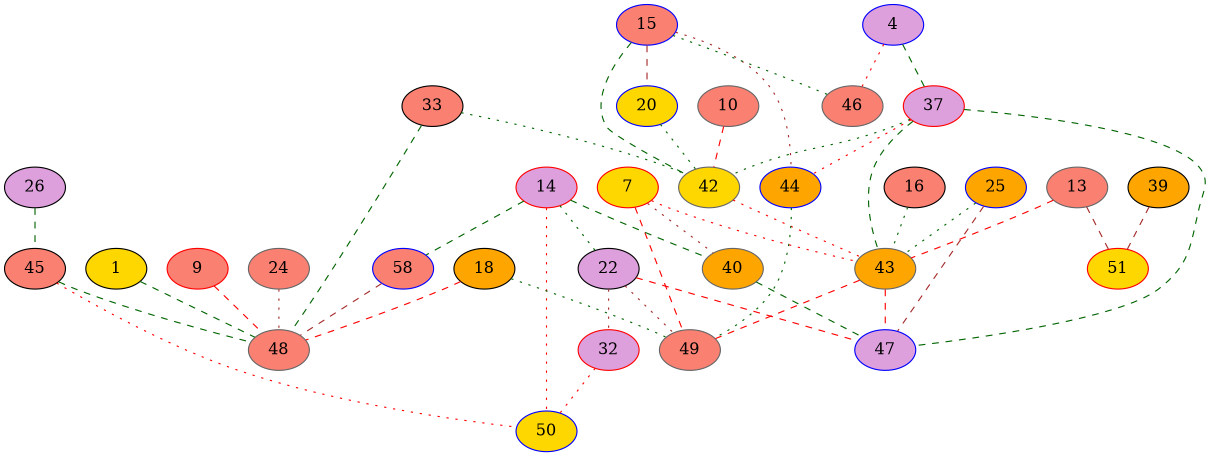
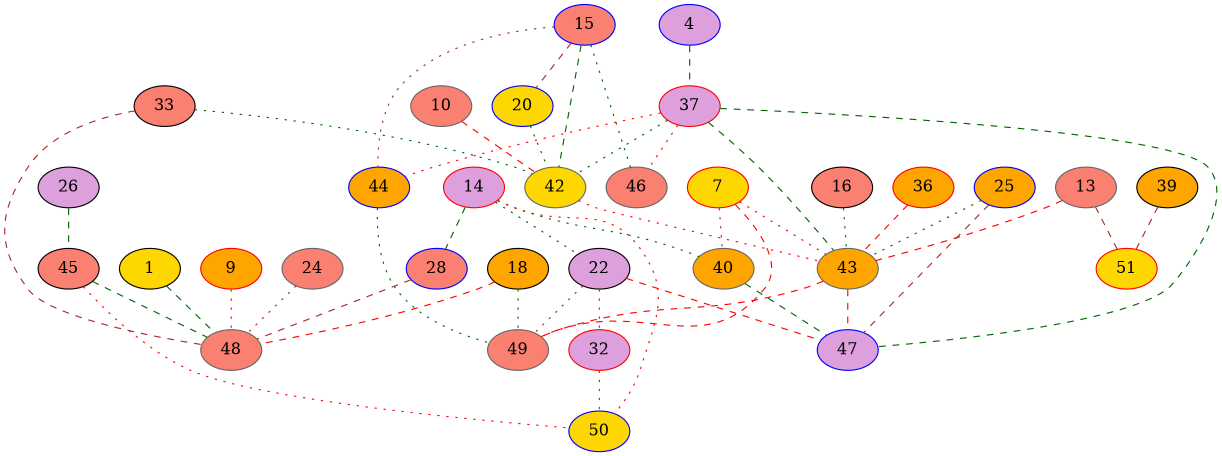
  graph {
    node [color=gray40 fillcolor=salmon style=filled]
    edge [color=darkgreen style=dashed weight=1.0]
    1 [color=black fillcolor=gold]
    48
    4 [color=blue fillcolor=plum]
    37 [color=red fillcolor=plum]
    43 [fillcolor=orange]
    42 [fillcolor=gold]
    44 [color=blue fillcolor=orange]
    46
    47 [color=blue fillcolor=plum]
    7 [color=red fillcolor=gold]
    40 [fillcolor=orange]
    49
-   9 [color=red]
+   9 [color=red fillcolor=orange]
    10
    13
    51 [color=red fillcolor=gold]
    14 [color=red fillcolor=plum]
    22 [color=black fillcolor=plum]
-   28 [color=blue label=58]
+   28 [color=blue]
    50 [color=blue fillcolor=gold]
    32 [color=red fillcolor=plum]
    15 [color=blue]
    20 [color=blue fillcolor=gold]
    16 [color=black]
    18 [color=black fillcolor=orange]
    24
    25 [color=blue fillcolor=orange]
    26 [color=black fillcolor=plum]
    45 [color=black]
    33 [color=black]
+   36 [color=red fillcolor=orange]
    39 [color=black fillcolor=orange]
    1 -- 48
    4 -- 37
    37 -- 43
    37 -- 42 [style=dotted]
    37 -- 44 [color=red style=dotted]
-   4 -- 46 [color=red style=dotted]
+   37 -- 46 [color=red style=dotted]
    37 -- 47
    43 -- 47 [color=red]
    43 -- 49 [color=red]
    42 -- 43 [color=red style=dotted]
    44 -- 49 [style=dotted]
    7 -- 43 [color=red style=dotted]
    7 -- 40 [color=brown style=dotted]
    7 -- 49 [color=red]
    40 -- 47
-   9 -- 48 [color=red]
+   9 -- 48 [color=red style=dotted]
    10 -- 42 [color=red]
    13 -- 43 [color=red]
    13 -- 51 [color=brown]
-   14 -- 40
+   14 -- 40 [style=dotted]
    14 -- 22 [style=dotted]
    14 -- 28
    14 -- 50 [color=red style=dotted]
    22 -- 47 [color=red]
    22 -- 49 [color=brown style=dotted]
    22 -- 32 [color=brown style=dotted]
    28 -- 48 [color=brown]
    32 -- 50 [color=red style=dotted]
    15 -- 42 [weight=2.0]
    15 -- 44 [color=brown style=dotted]
    15 -- 46 [style=dotted]
    15 -- 20 [color=brown]
    20 -- 42 [style=dotted]
    16 -- 43 [style=dotted]
    18 -- 48 [color=red]
    18 -- 49 [style=dotted]
    24 -- 48 [color=brown style=dotted]
    25 -- 43 [style=dotted weight=2.0]
    25 -- 47 [color=brown]
    26 -- 45
    45 -- 48
    45 -- 50 [color=red style=dotted]
-   33 -- 48
+   33 -- 48 [color=brown]
    33 -- 42 [style=dotted]
+   36 -- 43 [color=red]
    39 -- 51 [color=brown]
  }
